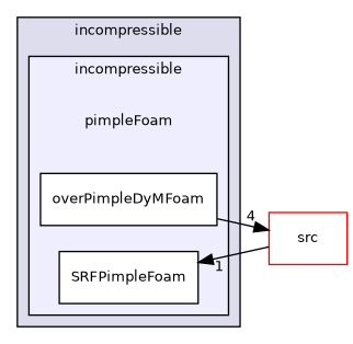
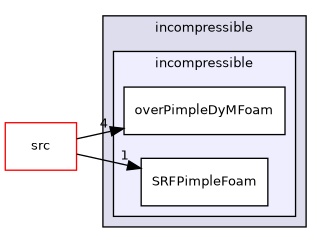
  digraph {
    compound=true
    rankdir=LR
    node [fontname=Helvetica fontsize=10 shape=box color=black]
    edge [labeldistance=1.5 labelfontname=Helvetica labelfontsize=10]
-   n1 [label=pimpleFoam shape=plaintext color=""]
    n2 [fillcolor=white label=overPimpleDyMFoam style=filled]
    n3 [fillcolor=white label=SRFPimpleFoam style=filled]
    n4 [color=red label=src]
    subgraph cluster_1 {
      bgcolor="#ddddee"
      fontname=Helvetica
      fontsize=10
      label=incompressible
      pencolor=black
      subgraph cluster_2 {
        bgcolor="#eeeeff"
        fontname=Helvetica
        fontsize=10
        label=incompressible
        pencolor=black
-       n1
        n2
        n3
      }
    }
-   n2 -> n4 [headlabel=4]
+   n4 -> n2 [headlabel=4]
    n4 -> n3 [headlabel=1]
  }
